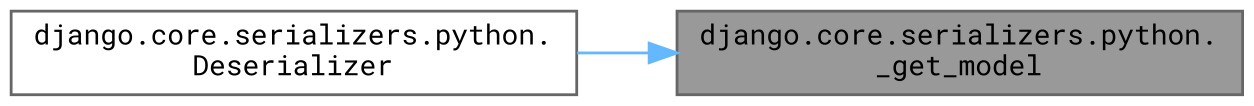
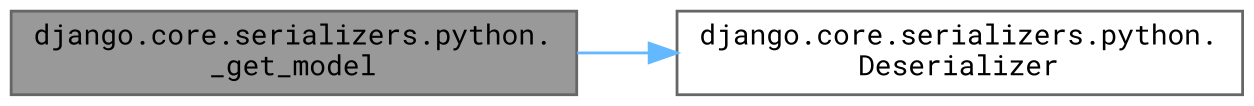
  digraph {
    rankdir=RL
    fontname="Roboto Mono"
    node [fontname="Roboto Mono" fontsize=10 shape=box style=filled]
    n1 [color=gray40 fillcolor=grey60 fontcolor=black height=0.2 label="django.core.serializers.python.\l_get_model" width=0.4]
    n2 [color=grey40 fillcolor=white height=0.2 label="django.core.serializers.python.\lDeserializer" width=0.4]
-   n1 -> n2 [color=steelblue1 dir=back fontname="Roboto Mono" fontsize=10 labelfontname=Helvetica labelfontsize=10 style=solid]
+   n2 -> n1 [color=steelblue1 dir=back fontname="Roboto Mono" fontsize=10 labelfontname=Helvetica labelfontsize=10 style=solid]
  }
